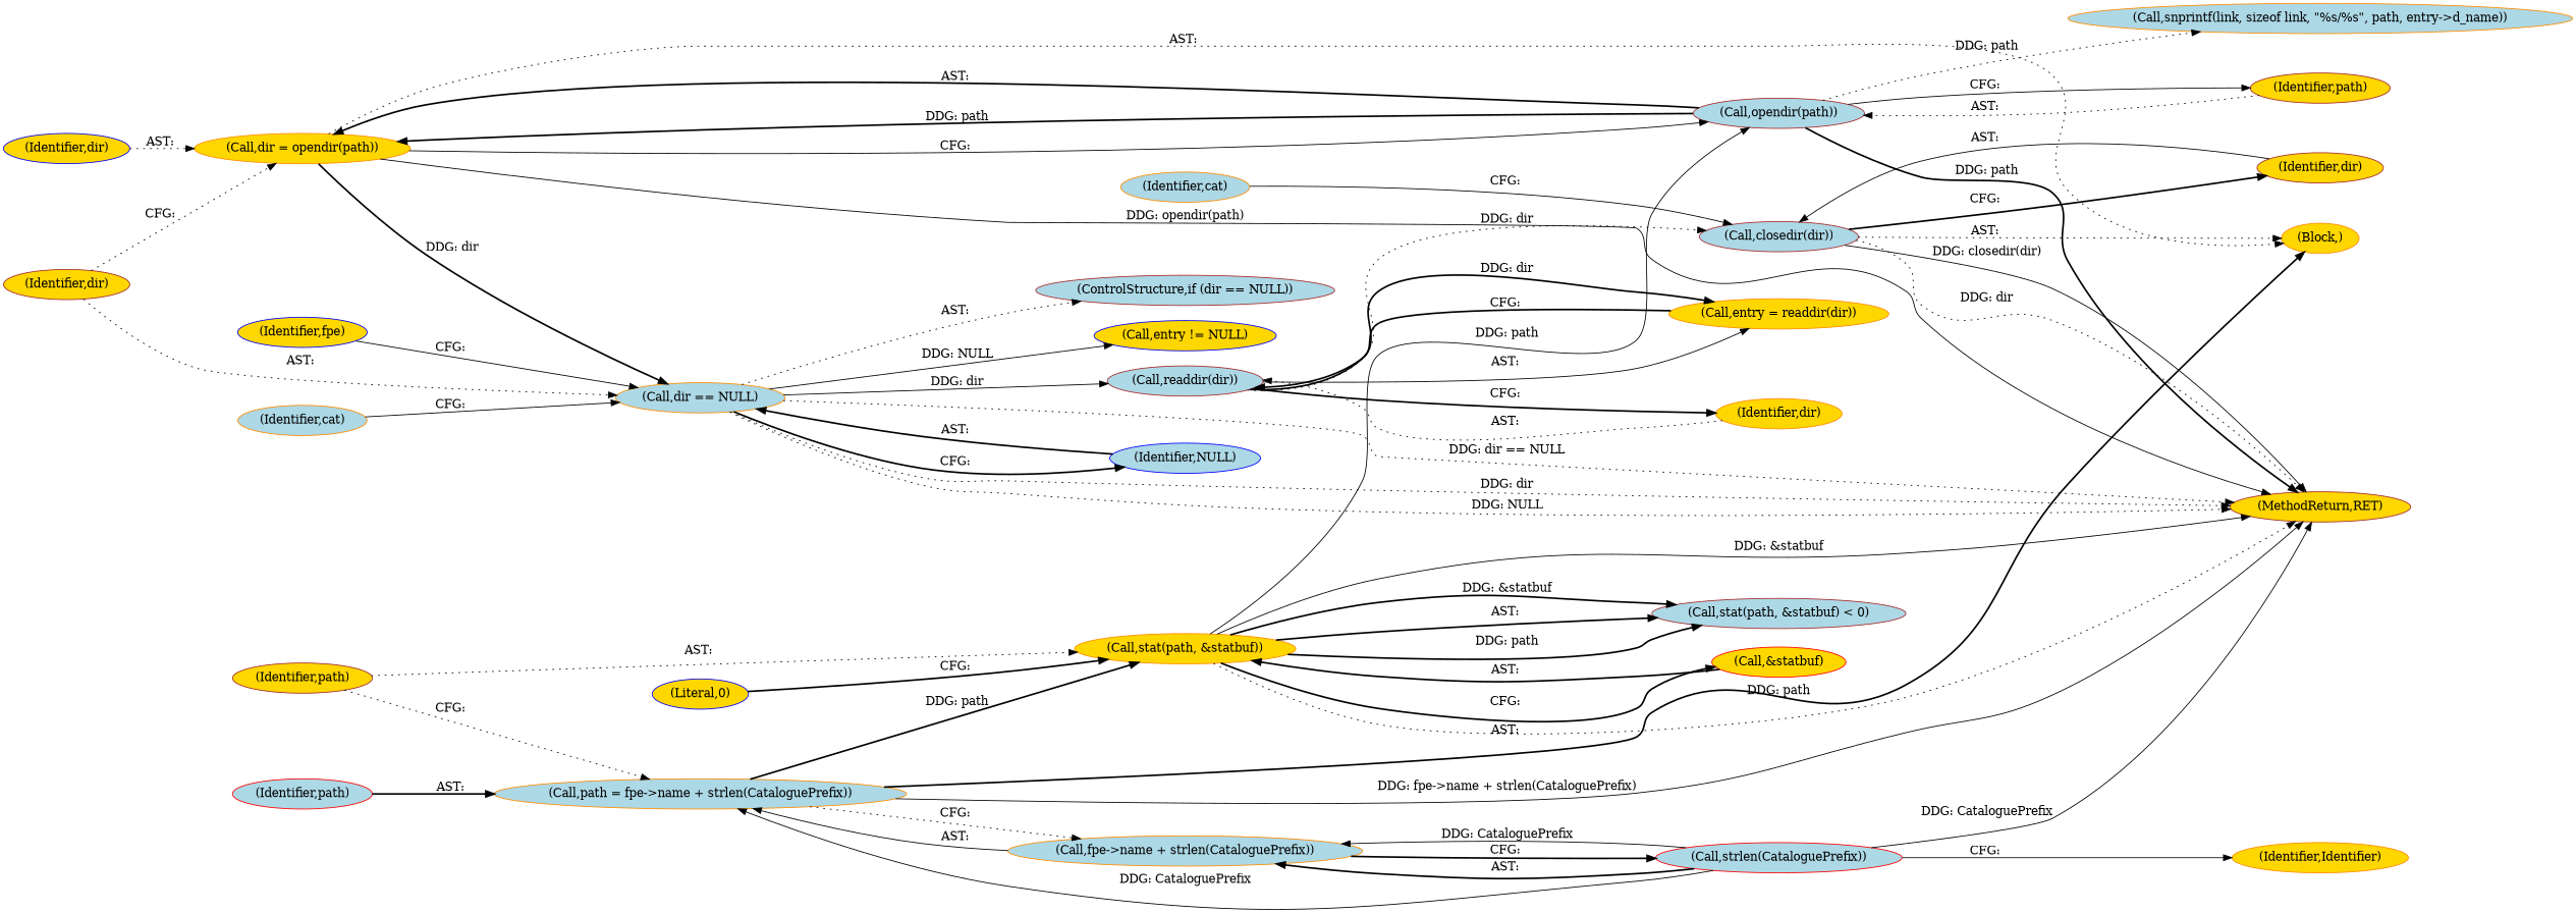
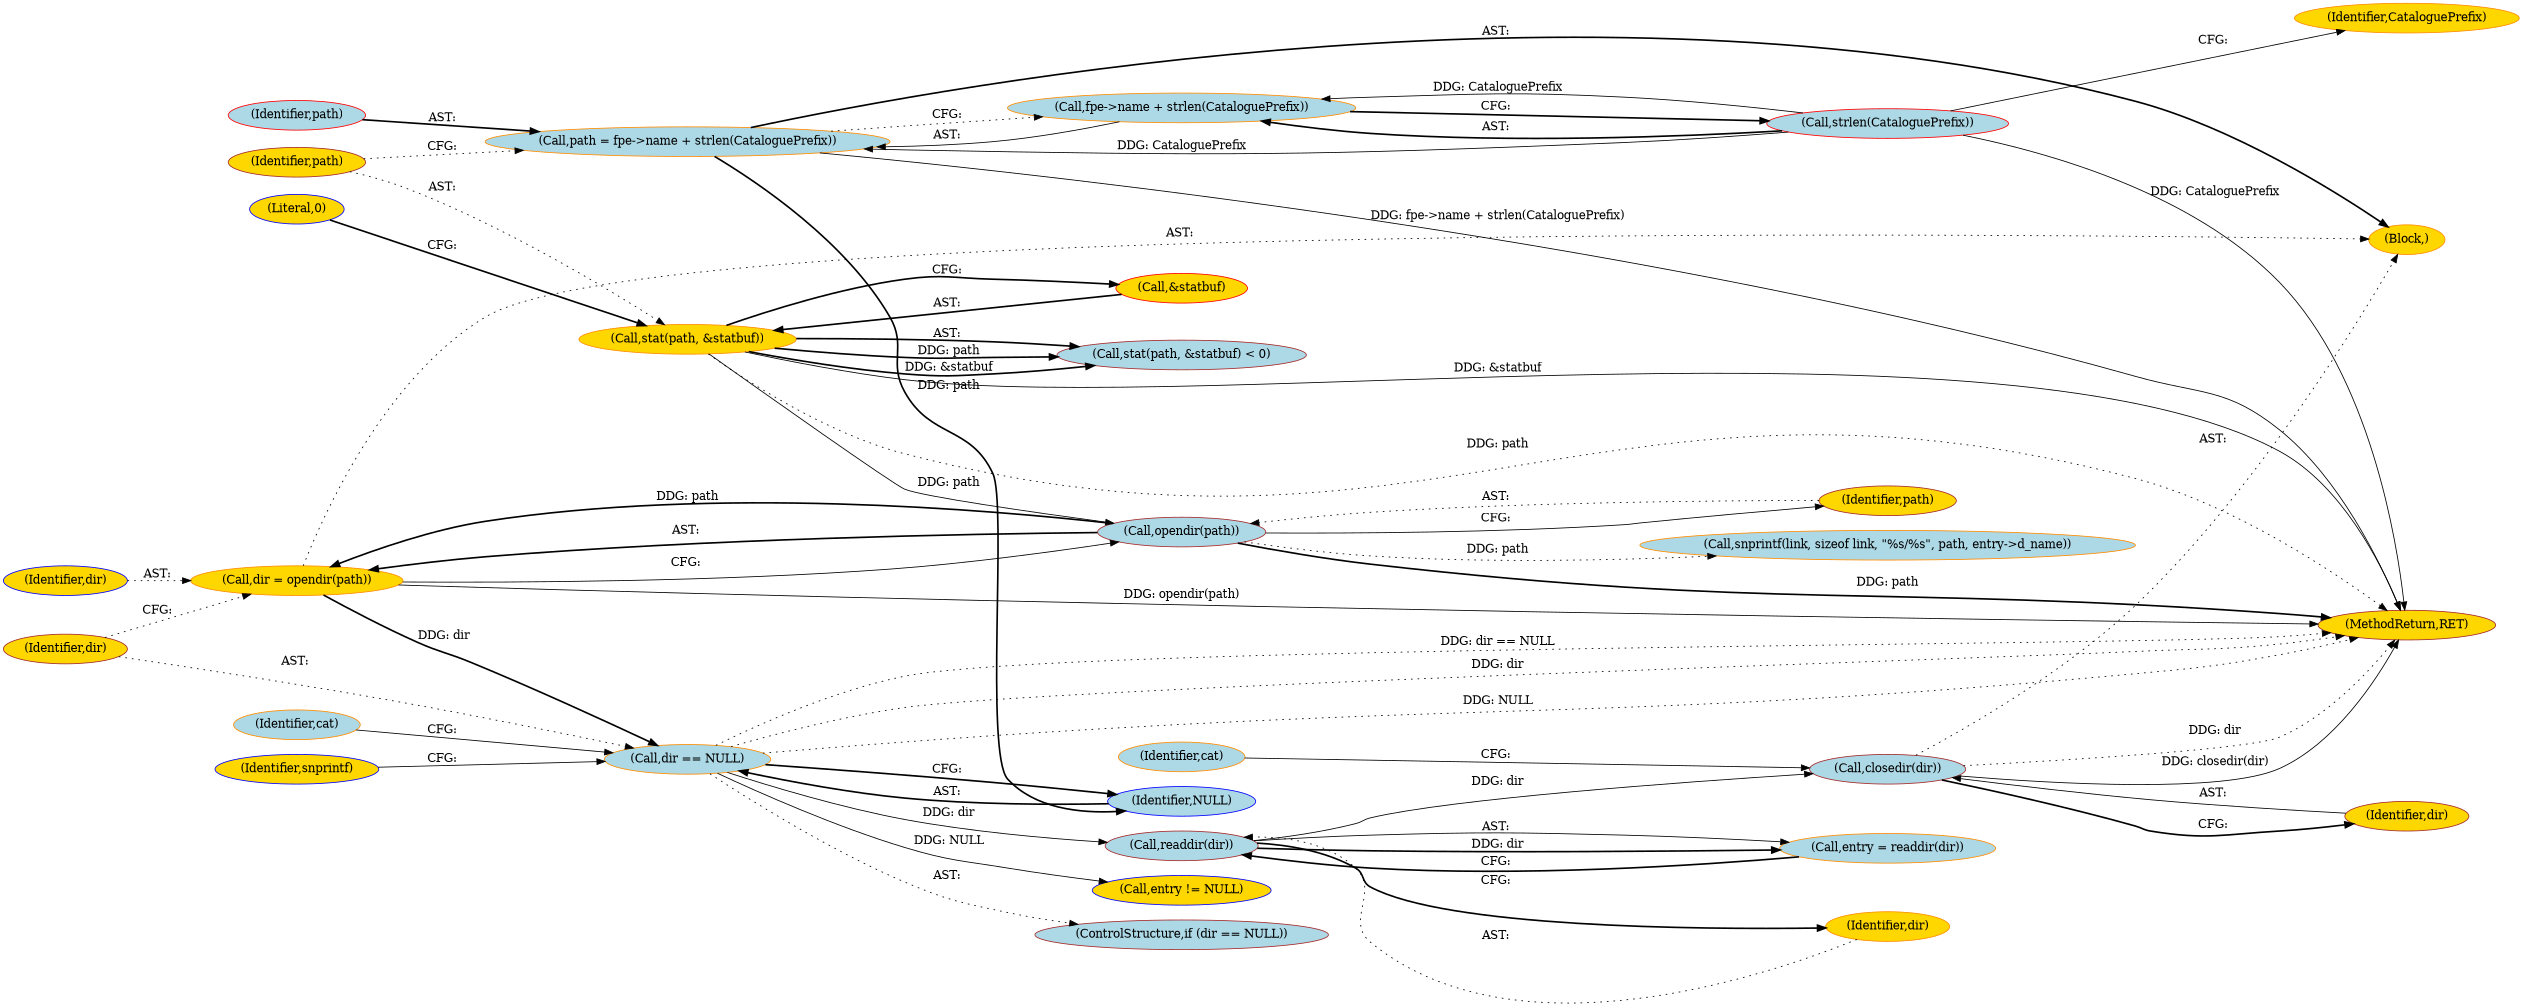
  digraph {
    rankdir=LR
    node [color=darkorange fillcolor=lightblue style=filled]
    edge [style=bold]
    n1 [color=brown label="(Call,closedir(dir))"]
    n2 [fillcolor=gold label="(Block,)"]
    n3 [color=brown fillcolor=gold label="(Identifier,dir)"]
    n4 [color=brown fillcolor=gold label="(MethodReturn,RET)"]
    n5 [color=brown label="(Call,readdir(dir))"]
-   n6 [fillcolor=gold label="(Call,entry = readdir(dir))"]
+   n6 [label="(Call,entry = readdir(dir))"]
    n7 [fillcolor=gold label="(Identifier,dir)"]
    n8 [label="(Call,dir == NULL)"]
    n9 [color=blue fillcolor=gold label="(Call,entry != NULL)"]
    n10 [color=blue label="(Identifier,NULL)"]
    n11 [color=brown label="(ControlStructure,if (dir == NULL))"]
    n12 [fillcolor=gold label="(Call,dir = opendir(path))"]
    n13 [color=brown label="(Call,opendir(path))"]
    n14 [color=brown fillcolor=gold label="(Identifier,path)"]
    n15 [label="(Call,snprintf(link, sizeof link, \"%s/%s\", path, entry->d_name))"]
    n16 [fillcolor=gold label="(Call,stat(path, &statbuf))"]
    n17 [color=brown label="(Call,stat(path, &statbuf) < 0)"]
    n18 [color=red fillcolor=gold label="(Call,&statbuf)"]
    n19 [label="(Call,path = fpe->name + strlen(CataloguePrefix))"]
    n20 [label="(Call,fpe->name + strlen(CataloguePrefix))"]
    n21 [color=red label="(Call,strlen(CataloguePrefix))"]
-   n22 [fillcolor=gold label="(Identifier,Identifier)"]
+   n22 [fillcolor=gold label="(Identifier,CataloguePrefix)"]
    n23 [color=red label="(Identifier,path)"]
    n24 [color=blue fillcolor=gold label="(Identifier,dir)"]
    n25 [label="(Identifier,cat)"]
    n26 [color=blue fillcolor=gold label="(Literal,0)"]
    n27 [color=brown fillcolor=gold label="(Identifier,dir)"]
    n28 [color=brown fillcolor=gold label="(Identifier,path)"]
-   n29 [color=blue fillcolor=gold label="(Identifier,fpe)"]
+   n29 [color=blue fillcolor=gold label="(Identifier,snprintf)"]
    n30 [label="(Identifier,cat)"]
    n1 -> n2 [label="AST: " style=dotted]
    n1 -> n3 [label="CFG: "]
    n1 -> n4 [label="DDG: closedir(dir)" style=solid]
    n1 -> n4 [label="DDG: dir" style=dotted]
    n3 -> n1 [label="AST: " style=solid]
-   n5 -> n1 [label="DDG: dir" style=dotted]
+   n5 -> n1 [label="DDG: dir" style=solid]
    n5 -> n6 [label="AST: " style=solid]
    n5 -> n6 [label="DDG: dir"]
    n5 -> n7 [label="CFG: "]
    n6 -> n5 [label="CFG: "]
    n7 -> n5 [label="AST: " style=dotted]
    n8 -> n4 [label="DDG: dir == NULL" style=dotted]
    n8 -> n4 [label="DDG: dir" style=dotted]
    n8 -> n4 [label="DDG: NULL" style=dotted]
    n8 -> n5 [label="DDG: dir" style=solid]
    n8 -> n9 [label="DDG: NULL" style=solid]
    n8 -> n10 [label="CFG: "]
    n8 -> n11 [label="AST: " style=dotted]
    n10 -> n8 [label="AST: "]
    n12 -> n2 [label="AST: " style=dotted]
    n12 -> n4 [label="DDG: opendir(path)" style=solid]
    n12 -> n8 [label="DDG: dir"]
    n12 -> n13 [label="CFG: " style=solid]
    n13 -> n4 [label="DDG: path"]
    n13 -> n12 [label="AST: "]
    n13 -> n12 [label="DDG: path"]
    n13 -> n14 [label="CFG: " style=solid]
    n13 -> n15 [label="DDG: path" style=dotted]
    n14 -> n13 [label="AST: " style=dotted]
    n16 -> n4 [label="DDG: &statbuf" style=solid]
    n16 -> n4 [label="DDG: path" style=dotted]
    n16 -> n13 [label="DDG: path" style=solid]
    n16 -> n17 [label="AST: "]
    n16 -> n17 [label="DDG: path"]
    n16 -> n17 [label="DDG: &statbuf"]
    n16 -> n18 [label="CFG: "]
    n18 -> n16 [label="AST: "]
    n19 -> n2 [label="AST: "]
    n19 -> n4 [label="DDG: fpe->name + strlen(CataloguePrefix)" style=solid]
-   n19 -> n16 [label="DDG: path"]
+   n19 -> n10 [label="DDG: path"]
    n19 -> n20 [label="CFG: " style=dotted]
    n20 -> n19 [label="AST: " style=solid]
    n20 -> n21 [label="CFG: "]
    n21 -> n4 [label="DDG: CataloguePrefix" style=solid]
    n21 -> n19 [label="DDG: CataloguePrefix" style=solid]
    n21 -> n20 [label="AST: "]
    n21 -> n20 [label="DDG: CataloguePrefix" style=solid]
    n21 -> n22 [label="CFG: " style=solid]
    n23 -> n19 [label="AST: "]
    n24 -> n12 [label="AST: " style=dotted]
    n25 -> n8 [label="CFG: " style=solid]
    n26 -> n16 [label="CFG: "]
    n27 -> n8 [label="AST: " style=dotted]
    n27 -> n12 [label="CFG: " style=dotted]
    n28 -> n16 [label="AST: " style=dotted]
    n28 -> n19 [label="CFG: " style=dotted]
    n29 -> n8 [label="CFG: " style=solid]
    n30 -> n1 [label="CFG: " style=solid]
  }
